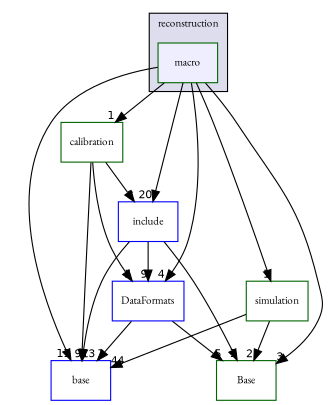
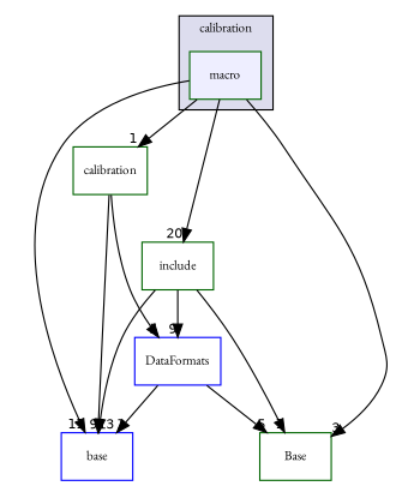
  digraph {
    compound=true
    fontname="EB Garamond"
    node [color=darkgreen fontname="EB Garamond" fontsize=10 shape=box]
    edge [fontname="EB Garamond" headlabel=1 labeldistance=1.5 labelfontname=Helvetica labelfontsize=10]
    n1 [fillcolor="#eeeeff" label=macro pencolor=black style=filled]
-   n2 [label=simulation]
    n3 [label=calibration]
    n4 [color=blue label=base]
    n5 [label=Base]
-   n6 [color=blue label=include]
+   n6 [label=include]
    n7 [color=blue label=DataFormats]
    subgraph cluster_1 {
      bgcolor="#ddddee"
      fontsize=10
-     label=reconstruction
+     label=calibration
      pencolor=black
      n1
    }
-   n1 -> n2
    n1 -> n3
    n1 -> n4 [headlabel=11]
    n1 -> n5 [headlabel=3]
    n1 -> n6 [headlabel=20]
-   n1 -> n7 [headlabel=4]
-   n2 -> n4 [headlabel=44]
-   n2 -> n5 [headlabel=2]
    n3 -> n4 [headlabel=13]
-   n3 -> n6 [headlabel=3]
    n3 -> n7 [headlabel=5]
    n6 -> n4 [headlabel=9]
    n6 -> n5
    n6 -> n7 [headlabel=9]
    n7 -> n4
    n7 -> n5 [headlabel=5]
  }
